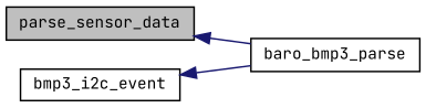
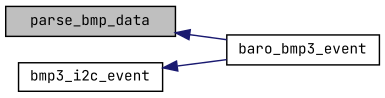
  digraph {
    fontname="JetBrains Mono"
    rankdir=LR
    node [color=black fillcolor=white fontname="JetBrains Mono" fontsize=10 shape=record style=filled]
    edge [color=midnightblue dir=back fontname="JetBrains Mono" fontsize=10 labelfontname=FreeSans labelfontsize=10 style=solid]
-   n1 [fillcolor=grey75 fontcolor=black height=0.2 label=parse_sensor_data width=0.4]
-   n2 [height=0.2 label=baro_bmp3_parse width=0.4]
+   n1 [fillcolor=grey75 fontcolor=black height=0.2 label=parse_bmp_data width=0.4]
+   n2 [height=0.2 label=baro_bmp3_event width=0.4]
    n3 [height=0.2 label=bmp3_i2c_event width=0.4]
    n1 -> n2
    n3 -> n2
  }
